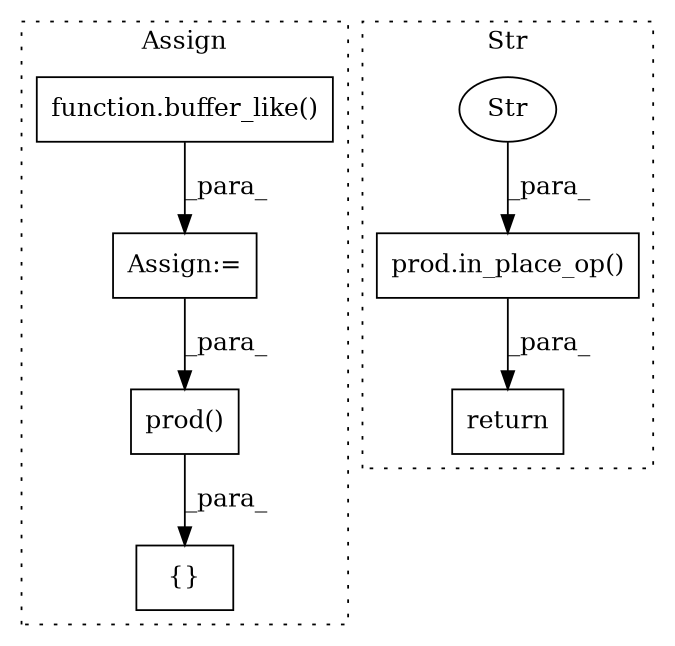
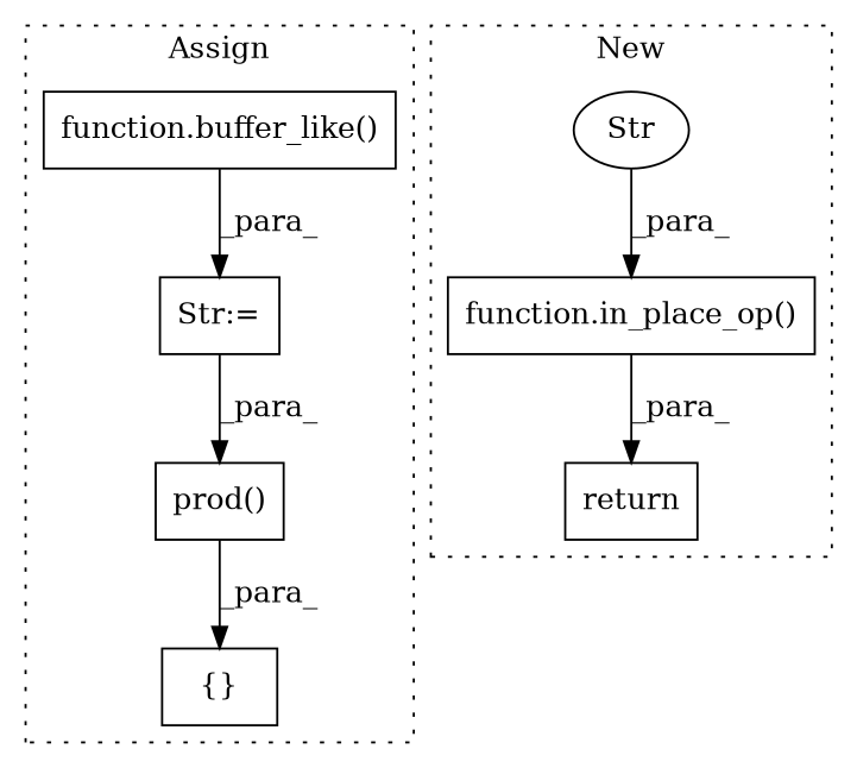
  digraph {
    node [a=75 l="12,1" shape=box]
    n1 [a=59 l="1,0" label="{}" s="2176,2195"]
-   n2 [a=68 l=3 label="Assign:=" s=1467]
+   n2 [a=68 l=3 label="Str:=" s=1467]
    n3 [label="function.buffer_like()" s="1470,1488"]
    n4 [l="8,1" label="prod()" s="2177,2194"]
-   n5 [label="prod.in_place_op()" s="1329,1385"]
+   n5 [label="function.in_place_op()" s="1329,1385"]
    n6 [a=66 l=33 label=Str s=1346 shape=ellipse]
    n7 [a=93 l=7 label=return s=1322]
    subgraph cluster_1 {
      label=Assign
      style=dotted
      n1
      n2
      n3
      n4
    }
    subgraph cluster_2 {
-     label=Str
+     label=New
      style=dotted
      n5
      n6
      n7
    }
    n2 -> n4 [label=_para_]
    n3 -> n2 [label=_para_]
    n4 -> n1 [label=_para_]
    n5 -> n7 [label=_para_]
    n6 -> n5 [label=_para_]
  }
